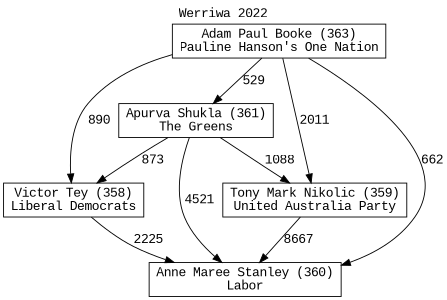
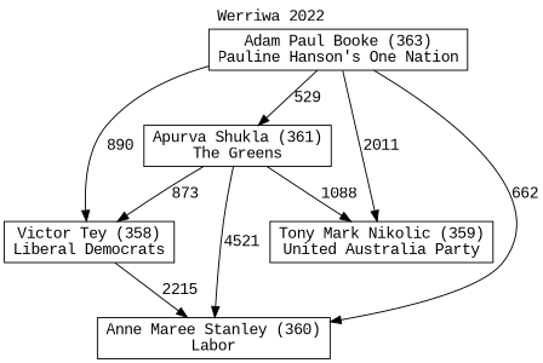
  digraph {
    fontname="Liberation Mono"
    label="Werriwa 2022"
    labelloc=t
    mclimit=10
    node [fontname="Liberation Mono" shape=box]
    edge [fontname="Liberation Mono"]
    n1 [label="Anne Maree Stanley (360)\nLabor"]
    n2 [label="Victor Tey (358)\nLiberal Democrats"]
    n3 [label="Tony Mark Nikolic (359)\nUnited Australia Party"]
    n4 [label="Adam Paul Booke (363)\nPauline Hanson's One Nation"]
    n5 [label="Apurva Shukla (361)\nThe Greens"]
-   n2 -> n1 [label=2225]
-   n3 -> n1 [label=8667]
+   n2 -> n1 [label=2215]
    n4 -> n1 [label=662]
    n4 -> n2 [label=890]
    n4 -> n3 [label=2011]
    n4 -> n5 [label=529]
    n5 -> n1 [label=4521]
    n5 -> n2 [label=873]
    n5 -> n3 [label=1088]
  }
